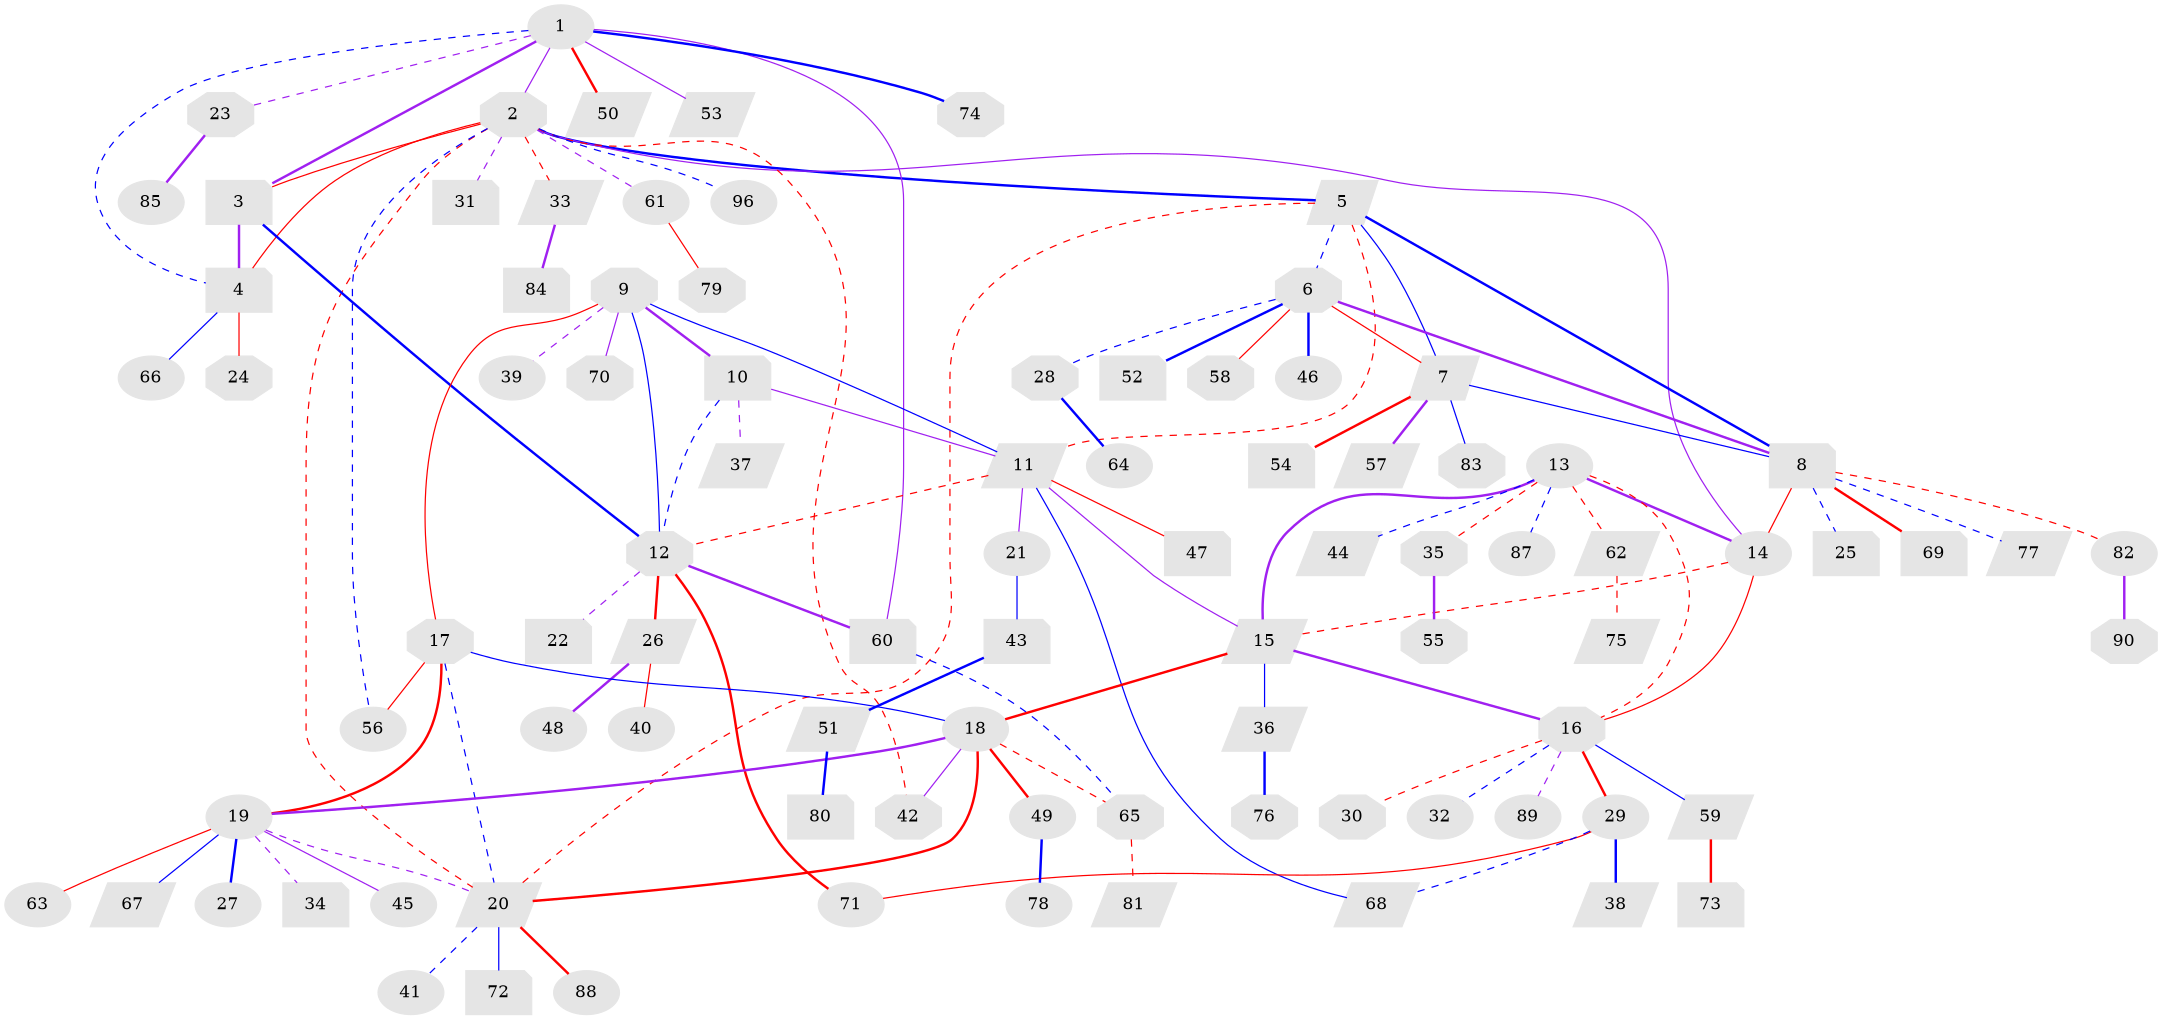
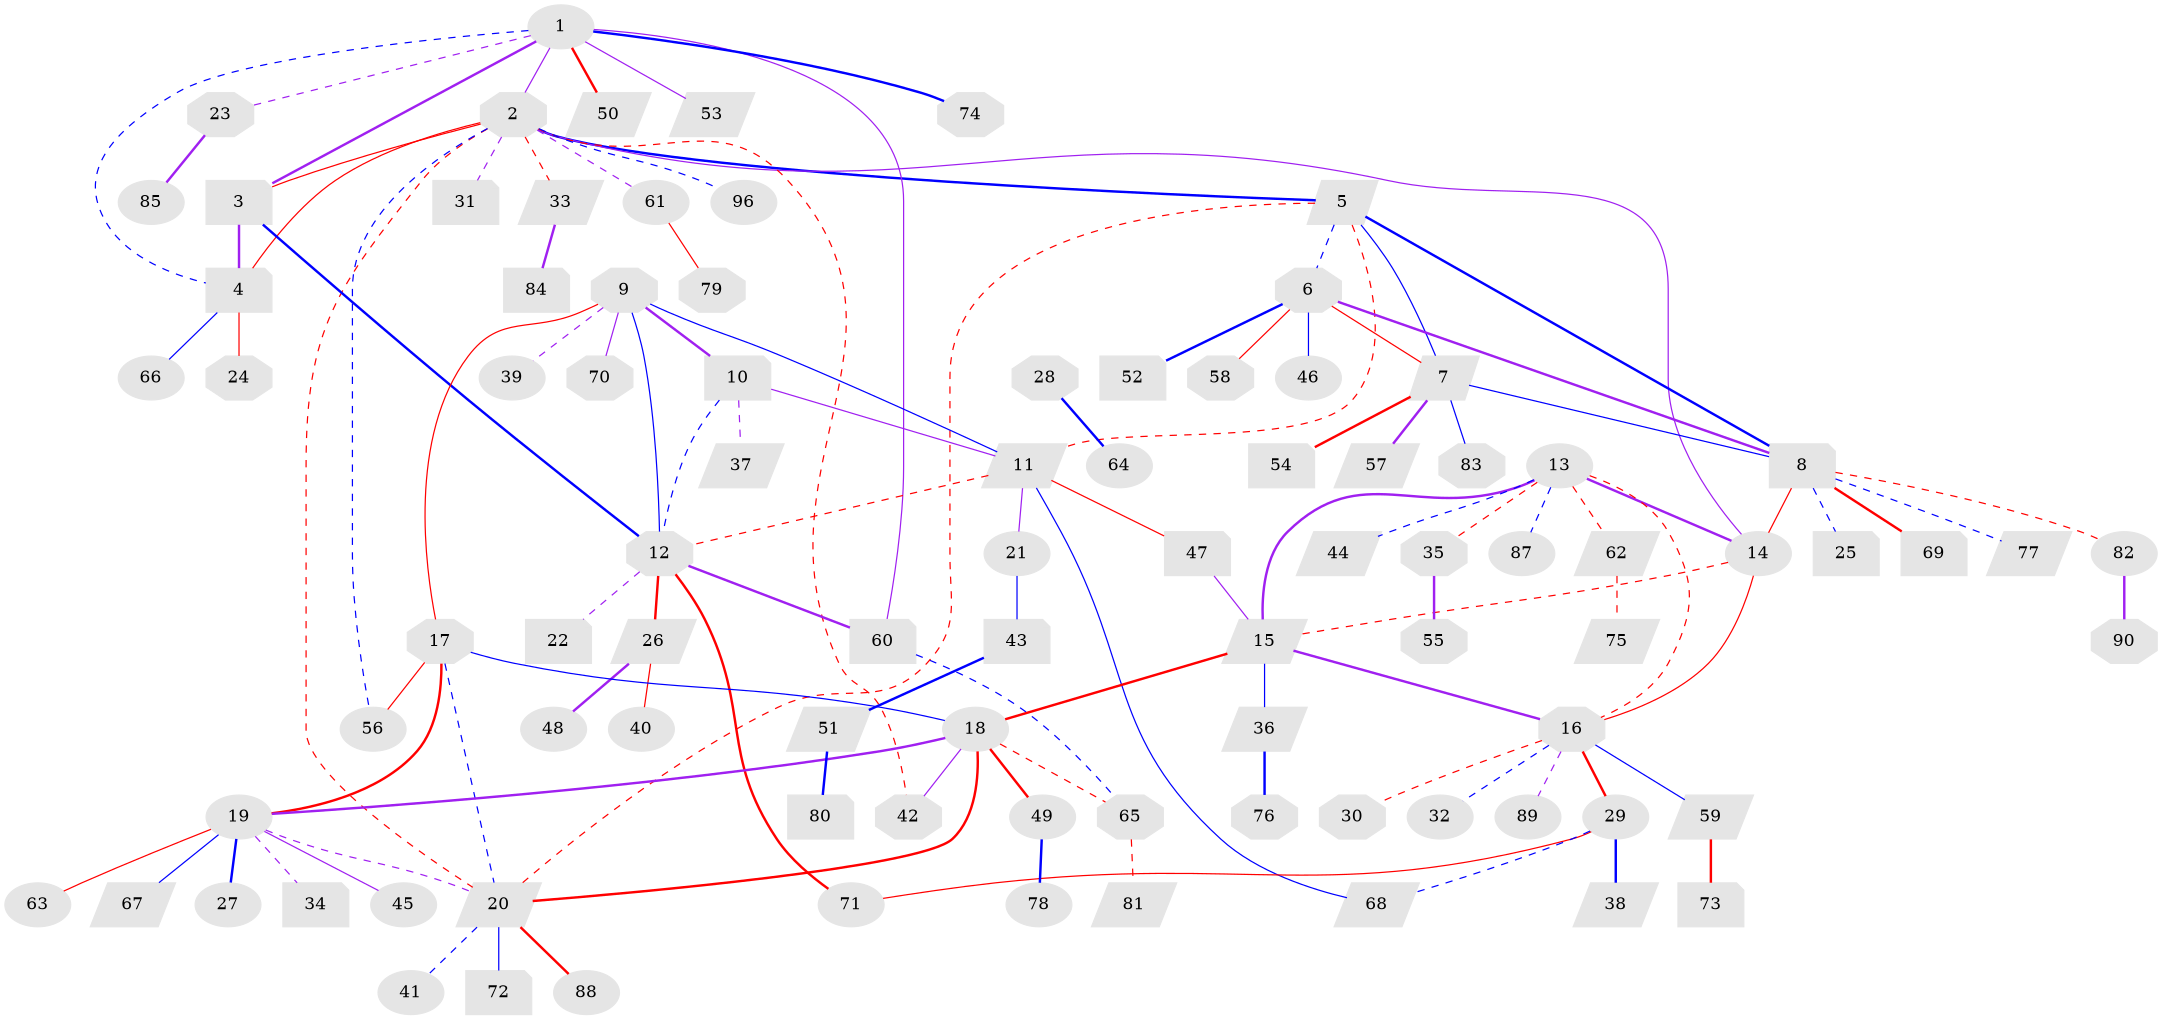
  graph {
    node [color=gray90 shape=ellipse style=filled]
    edge [color=red style=bold]
    2 [shape=octagon]
    1
    3 [shape=note]
    4 [shape=note]
    23 [shape=octagon]
    50 [shape=parallelogram]
    53 [shape=parallelogram]
    60 [shape=note]
    74 [shape=octagon]
    5 [shape=parallelogram]
    14
    20 [shape=parallelogram]
    31 [shape=note]
    33 [shape=parallelogram]
    42 [shape=octagon]
    56
    61
    n18 [label=96]
    12 [shape=octagon]
    24 [shape=octagon]
    66
    85
    65 [shape=octagon]
    6 [shape=octagon]
    7 [shape=parallelogram]
    8 [shape=note]
    11 [shape=parallelogram]
    15 [shape=parallelogram]
    16 [shape=octagon]
    41
    72 [shape=note]
    88
    84 [shape=note]
    79 [shape=octagon]
    22 [shape=note]
    26 [shape=parallelogram]
    71
    28 [shape=octagon]
    46
    52 [shape=note]
    58 [shape=octagon]
    54 [shape=note]
    57 [shape=parallelogram]
    83 [shape=octagon]
    25 [shape=note]
    69 [shape=note]
    77 [shape=parallelogram]
    82
    21
    47 [shape=note]
    68 [shape=parallelogram]
    64
    90 [shape=octagon]
    9 [shape=octagon]
    10 [shape=note]
    17 [shape=octagon]
    39
    70 [shape=octagon]
    37 [shape=parallelogram]
    18
    19
    36 [shape=parallelogram]
    43 [shape=note]
    40
    48
    13
    35 [shape=octagon]
    44 [shape=parallelogram]
    62 [shape=parallelogram]
    87
    29
    30 [shape=octagon]
    32
    59 [shape=parallelogram]
    89
    55 [shape=octagon]
    75 [shape=parallelogram]
    49
    76 [shape=octagon]
    38 [shape=parallelogram]
    73 [shape=note]
    27
    34 [shape=note]
    45
    63
    67 [shape=parallelogram]
    78
    81 [shape=parallelogram]
    51 [shape=parallelogram]
    80 [shape=note]
    2 -- 3 [style=solid]
    2 -- 4 [style=solid]
    2 -- 5 [color=blue]
    2 -- 14 [color=purple style=solid]
    2 -- 20 [style=dashed]
    2 -- 31 [color=purple style=dashed]
    2 -- 33 [style=dashed]
    2 -- 42 [style=dashed]
    2 -- 56 [color=blue style=dashed]
    2 -- 61 [color=purple style=dashed]
    2 -- n18 [color=blue style=dashed]
    1 -- 2 [color=purple style=solid]
    1 -- 3 [color=purple]
    1 -- 4 [color=blue style=dashed]
    1 -- 23 [color=purple style=dashed]
    1 -- 50
    1 -- 53 [color=purple style=solid]
    1 -- 60 [color=purple style=solid]
    1 -- 74 [color=blue]
    3 -- 4 [color=purple]
    3 -- 12 [color=blue]
    4 -- 24 [style=solid]
    4 -- 66 [color=blue style=solid]
    23 -- 85 [color=purple]
    60 -- 65 [color=blue style=dashed]
    5 -- 20 [style=dashed]
    5 -- 6 [color=blue style=dashed]
    5 -- 7 [color=blue style=solid]
    5 -- 8 [color=blue]
    5 -- 11 [style=dashed]
    14 -- 15 [style=dashed]
    14 -- 16 [style=solid]
    20 -- 41 [color=blue style=dashed]
    20 -- 72 [color=blue style=solid]
    20 -- 88
    33 -- 84 [color=purple]
    61 -- 79 [style=solid]
    12 -- 60 [color=purple]
    12 -- 22 [color=purple style=dashed]
    12 -- 26
    12 -- 71
    65 -- 81 [style=dashed]
    6 -- 7 [style=solid]
    6 -- 8 [color=purple]
-   6 -- 28 [color=blue style=dashed]
-   6 -- 46 [color=blue]
+   6 -- 46 [color=blue style=solid]
    6 -- 52 [color=blue]
    6 -- 58 [style=solid]
    7 -- 8 [color=blue style=solid]
    7 -- 54
    7 -- 57 [color=purple]
    7 -- 83 [color=blue style=solid]
    8 -- 14 [style=solid]
    8 -- 25 [color=blue style=dashed]
    8 -- 69
    8 -- 77 [color=blue style=dashed]
    8 -- 82 [style=dashed]
    11 -- 12 [style=dashed]
-   11 -- 15 [color=purple style=solid]
+   47 -- 15 [color=purple style=solid]
    11 -- 21 [color=purple style=solid]
    11 -- 47 [style=solid]
    11 -- 68 [color=blue style=solid]
    15 -- 16 [color=purple]
    15 -- 18
    15 -- 36 [color=blue style=solid]
    16 -- 29
    16 -- 30 [style=dashed]
    16 -- 32 [color=blue style=dashed]
    16 -- 59 [color=blue style=solid]
    16 -- 89 [color=purple style=dashed]
    26 -- 40 [style=solid]
    26 -- 48 [color=purple]
    28 -- 64 [color=blue]
    82 -- 90 [color=purple]
    21 -- 43 [color=blue style=solid]
    9 -- 12 [color=blue style=solid]
    9 -- 11 [color=blue style=solid]
    9 -- 10 [color=purple]
    9 -- 17 [style=solid]
    9 -- 39 [color=purple style=dashed]
    9 -- 70 [color=purple style=solid]
    10 -- 12 [color=blue style=dashed]
    10 -- 11 [color=purple style=solid]
    10 -- 37 [color=purple style=dashed]
    17 -- 20 [color=blue style=dashed]
    17 -- 56 [style=solid]
    17 -- 18 [color=blue style=solid]
    17 -- 19
    18 -- 20
    18 -- 42 [color=purple style=solid]
    18 -- 65 [style=dashed]
    18 -- 19 [color=purple]
    18 -- 49
    19 -- 20 [color=purple style=dashed]
    19 -- 27 [color=blue]
    19 -- 34 [color=purple style=dashed]
    19 -- 45 [color=purple style=solid]
    19 -- 63 [style=solid]
    19 -- 67 [color=blue style=solid]
    36 -- 76 [color=blue]
    43 -- 51 [color=blue]
    13 -- 14 [color=purple]
    13 -- 15 [color=purple]
    13 -- 16 [style=dashed]
    13 -- 35 [style=dashed]
    13 -- 44 [color=blue style=dashed]
    13 -- 62 [style=dashed]
    13 -- 87 [color=blue style=dashed]
    35 -- 55 [color=purple]
    62 -- 75 [style=dashed]
    29 -- 71 [style=solid]
    29 -- 68 [color=blue style=dashed]
    29 -- 38 [color=blue]
    59 -- 73
    49 -- 78 [color=blue]
    51 -- 80 [color=blue]
  }
